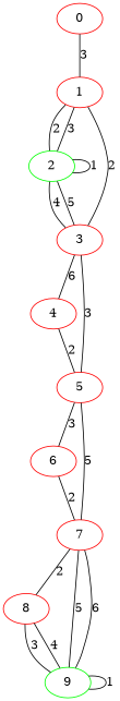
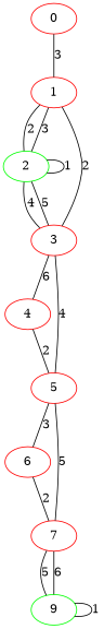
  graph {
    node [color=red weight=1]
    0
    1
    2 [color=green weight=2]
    3
    4
    5
    6
    7
-   8
    9 [color=green weight=2]
    0 -- 1 [label=3]
    1 -- 2 [label=2]
    1 -- 2 [label=3]
    1 -- 3 [label=2]
    2 -- 2 [label=1]
    2 -- 3 [label=4]
    2 -- 3 [label=5]
    3 -- 4 [label=6]
-   3 -- 5 [label=3]
+   3 -- 5 [label=4]
    4 -- 5 [label=2]
    5 -- 6 [label=3]
    5 -- 7 [label=5]
    6 -- 7 [label=2]
-   7 -- 8 [label=2]
    7 -- 9 [label=5]
    7 -- 9 [label=6]
-   8 -- 9 [label=3]
-   8 -- 9 [label=4]
    9 -- 9 [label=1]
  }
